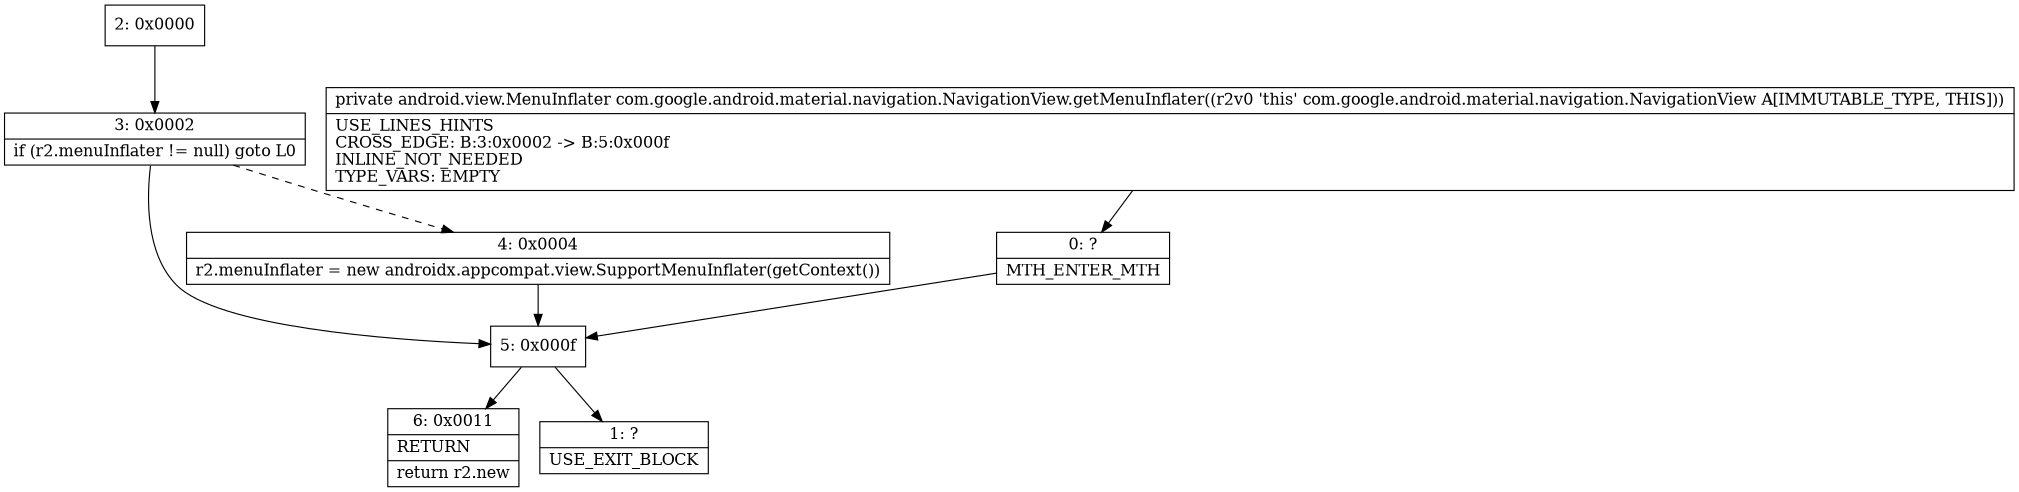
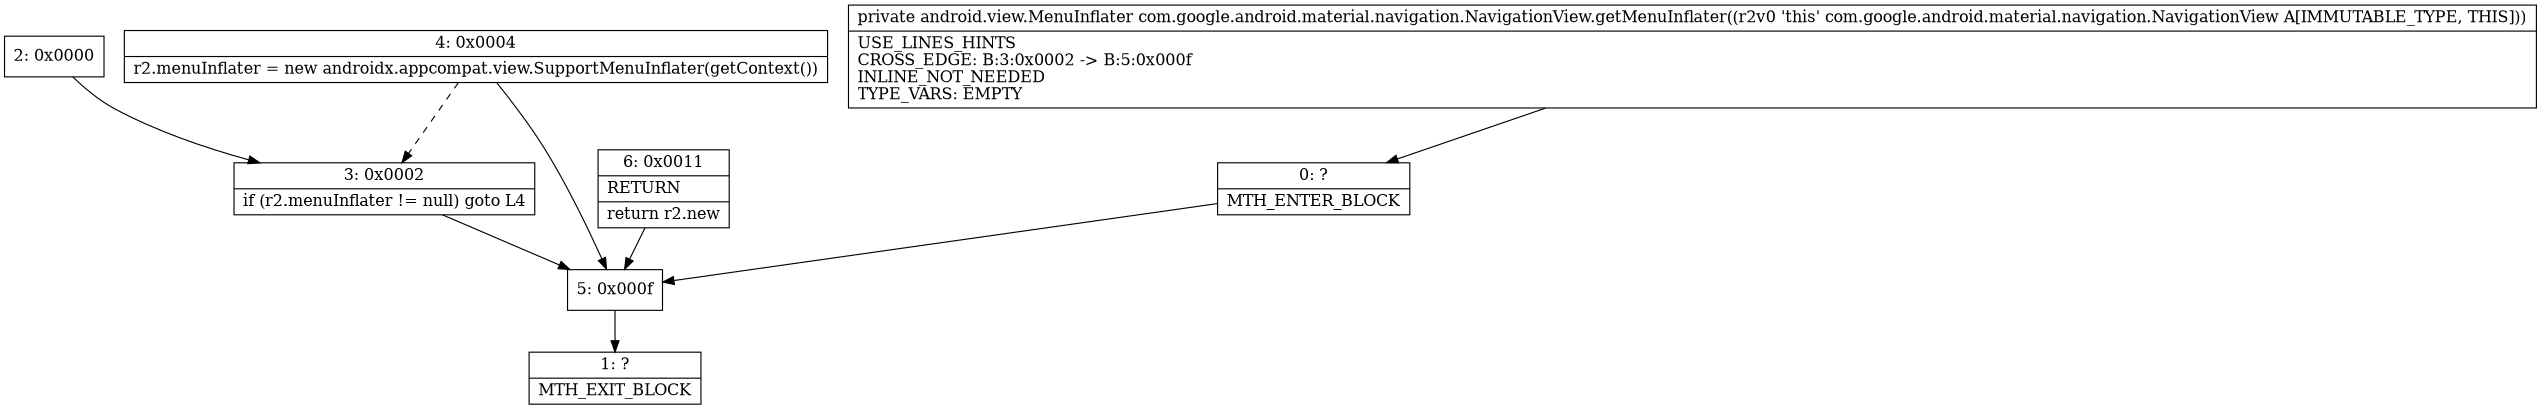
  digraph {
    node [shape=record]
-   n1 [label="{0\:\ ?|MTH_ENTER_MTH\l}"]
+   n1 [label="{0\:\ ?|MTH_ENTER_BLOCK\l}"]
    n2 [label="{5\:\ 0x000f}"]
    n3 [label="{2\:\ 0x0000}"]
-   n4 [label="{3\:\ 0x0002|if (r2.menuInflater != null) goto L0\l}"]
+   n4 [label="{3\:\ 0x0002|if (r2.menuInflater != null) goto L4\l}"]
    n5 [label="{4\:\ 0x0004|r2.menuInflater = new androidx.appcompat.view.SupportMenuInflater(getContext())\l}"]
    n6 [label="{6\:\ 0x0011|RETURN\l|return r2.new\l}"]
-   n7 [label="{1\:\ ?|USE_EXIT_BLOCK\l}"]
+   n7 [label="{1\:\ ?|MTH_EXIT_BLOCK\l}"]
    n8 [label="{private android.view.MenuInflater com.google.android.material.navigation.NavigationView.getMenuInflater((r2v0 'this' com.google.android.material.navigation.NavigationView A[IMMUTABLE_TYPE, THIS]))  | USE_LINES_HINTS\lCROSS_EDGE: B:3:0x0002 \-\> B:5:0x000f\lINLINE_NOT_NEEDED\lTYPE_VARS: EMPTY\l}"]
    n1 -> n2
-   n2 -> n6
+   n6 -> n2
    n2 -> n7
    n3 -> n4
    n4 -> n2
-   n4 -> n5 [style=dashed]
+   n5 -> n4 [style=dashed]
    n5 -> n2
    n8 -> n1
  }
